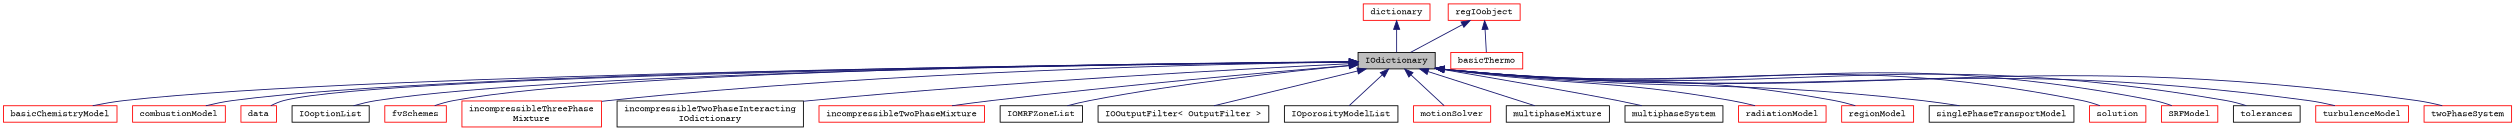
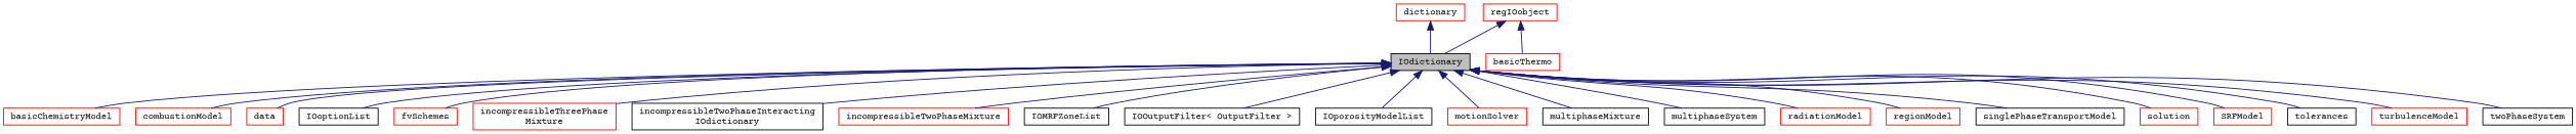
  digraph {
    fontname="Courier Prime"
    rankdir=TB
    node [color=red fontname="Courier Prime" fontsize=10 shape=record]
    edge [color=midnightblue dir=back fontname="Courier Prime" fontsize=10 labelfontname=FreeSans labelfontsize=10 style=solid]
    n1 [color=black fillcolor=grey75 fontcolor=black height=0.2 label=IOdictionary style=filled width=0.4]
    n2 [height=0.2 label=basicChemistryModel width=0.4]
    n3 [height=0.2 label=combustionModel width=0.4]
    n4 [height=0.2 label=data width=0.4]
    n5 [color=black height=0.2 label=IOoptionList width=0.4]
    n6 [height=0.2 label=fvSchemes width=0.4]
    n7 [height=0.2 label="incompressibleThreePhase\lMixture" width=0.4]
    n8 [color=black height=0.2 label="incompressibleTwoPhaseInteracting\lIOdictionary" width=0.4]
    n9 [height=0.2 label=incompressibleTwoPhaseMixture width=0.4]
    n10 [color=black height=0.2 label=IOMRFZoneList width=0.4]
    n11 [color=black height=0.2 label="IOOutputFilter\< OutputFilter \>" width=0.4]
    n12 [color=black height=0.2 label=IOporosityModelList width=0.4]
    n13 [height=0.2 label=motionSolver width=0.4]
    n14 [color=black height=0.2 label=multiphaseMixture width=0.4]
    n15 [color=black height=0.2 label=multiphaseSystem width=0.4]
    n16 [height=0.2 label=radiationModel width=0.4]
    n17 [height=0.2 label=regionModel width=0.4]
    n18 [color=black height=0.2 label=singlePhaseTransportModel width=0.4]
    n19 [height=0.2 label=solution width=0.4]
    n20 [height=0.2 label=SRFModel width=0.4]
    n21 [color=black height=0.2 label=tolerances width=0.4]
    n22 [height=0.2 label=turbulenceModel width=0.4]
-   n23 [height=0.2 label=twoPhaseSystem width=0.4]
+   n23 [color=black height=0.2 label=twoPhaseSystem width=0.4]
    n24 [height=0.2 label=basicThermo width=0.4]
    n25 [height=0.2 label=regIOobject width=0.4]
    n26 [height=0.2 label=dictionary width=0.4]
    n1 -> n2
    n1 -> n3
    n1 -> n4
    n1 -> n5
    n1 -> n6
    n1 -> n7
    n1 -> n8
    n1 -> n9
    n1 -> n10
    n1 -> n11
    n1 -> n12
    n1 -> n13
    n1 -> n14
    n1 -> n15
    n1 -> n16
    n1 -> n17
    n1 -> n18
    n1 -> n19
    n1 -> n20
    n1 -> n21
    n1 -> n22
    n1 -> n23
    n25 -> n1
    n25 -> n24
    n26 -> n1
  }
